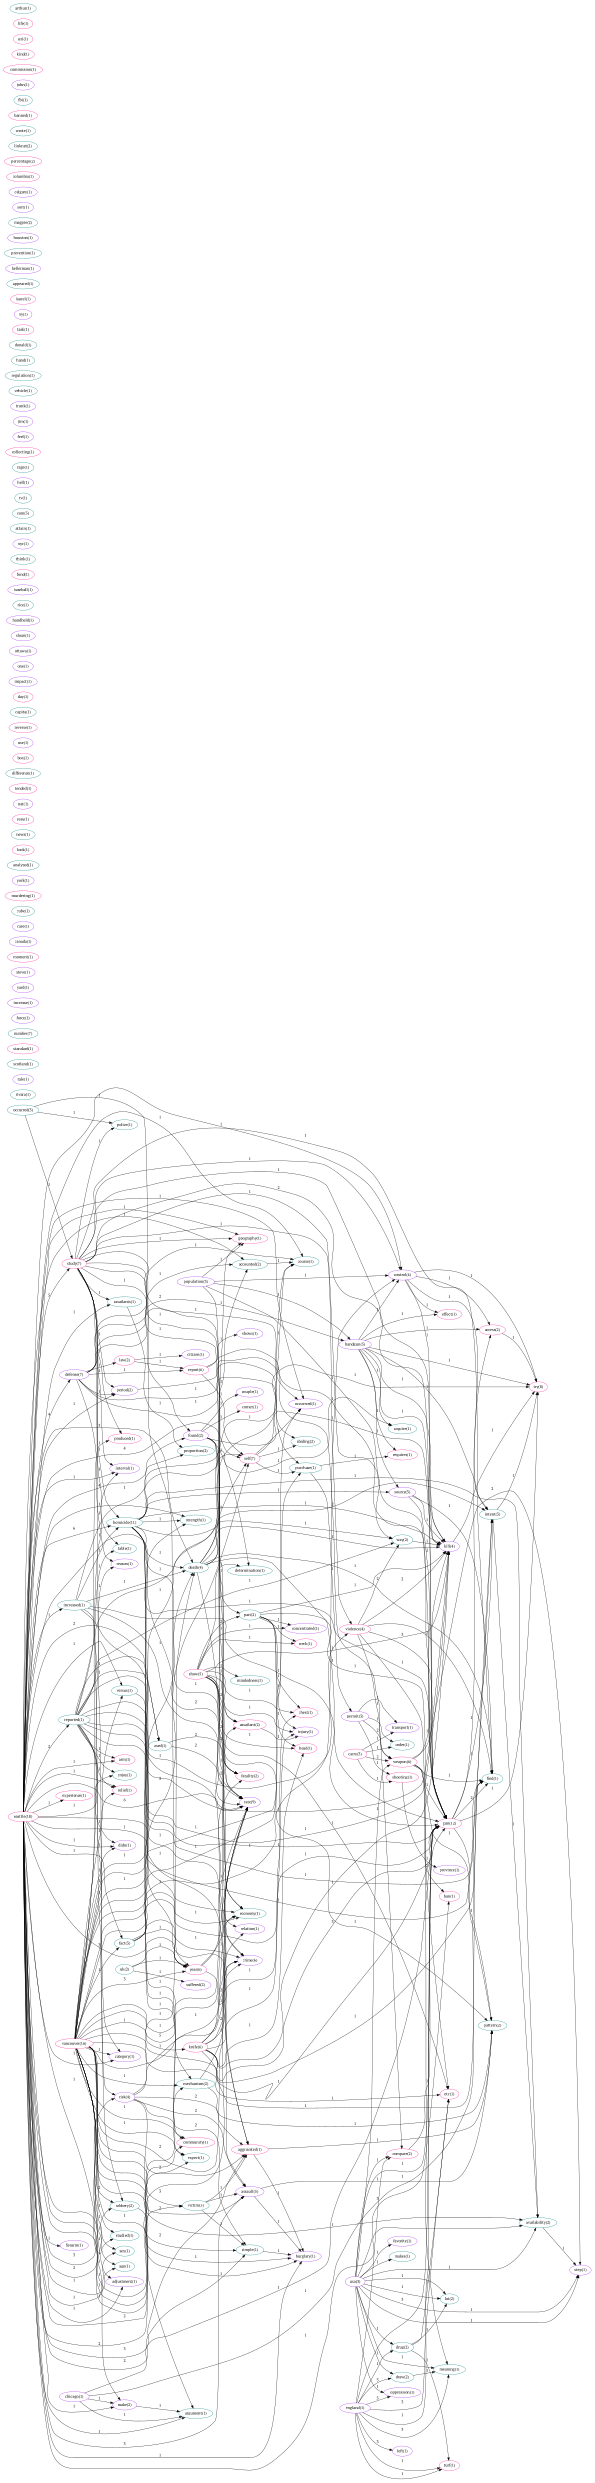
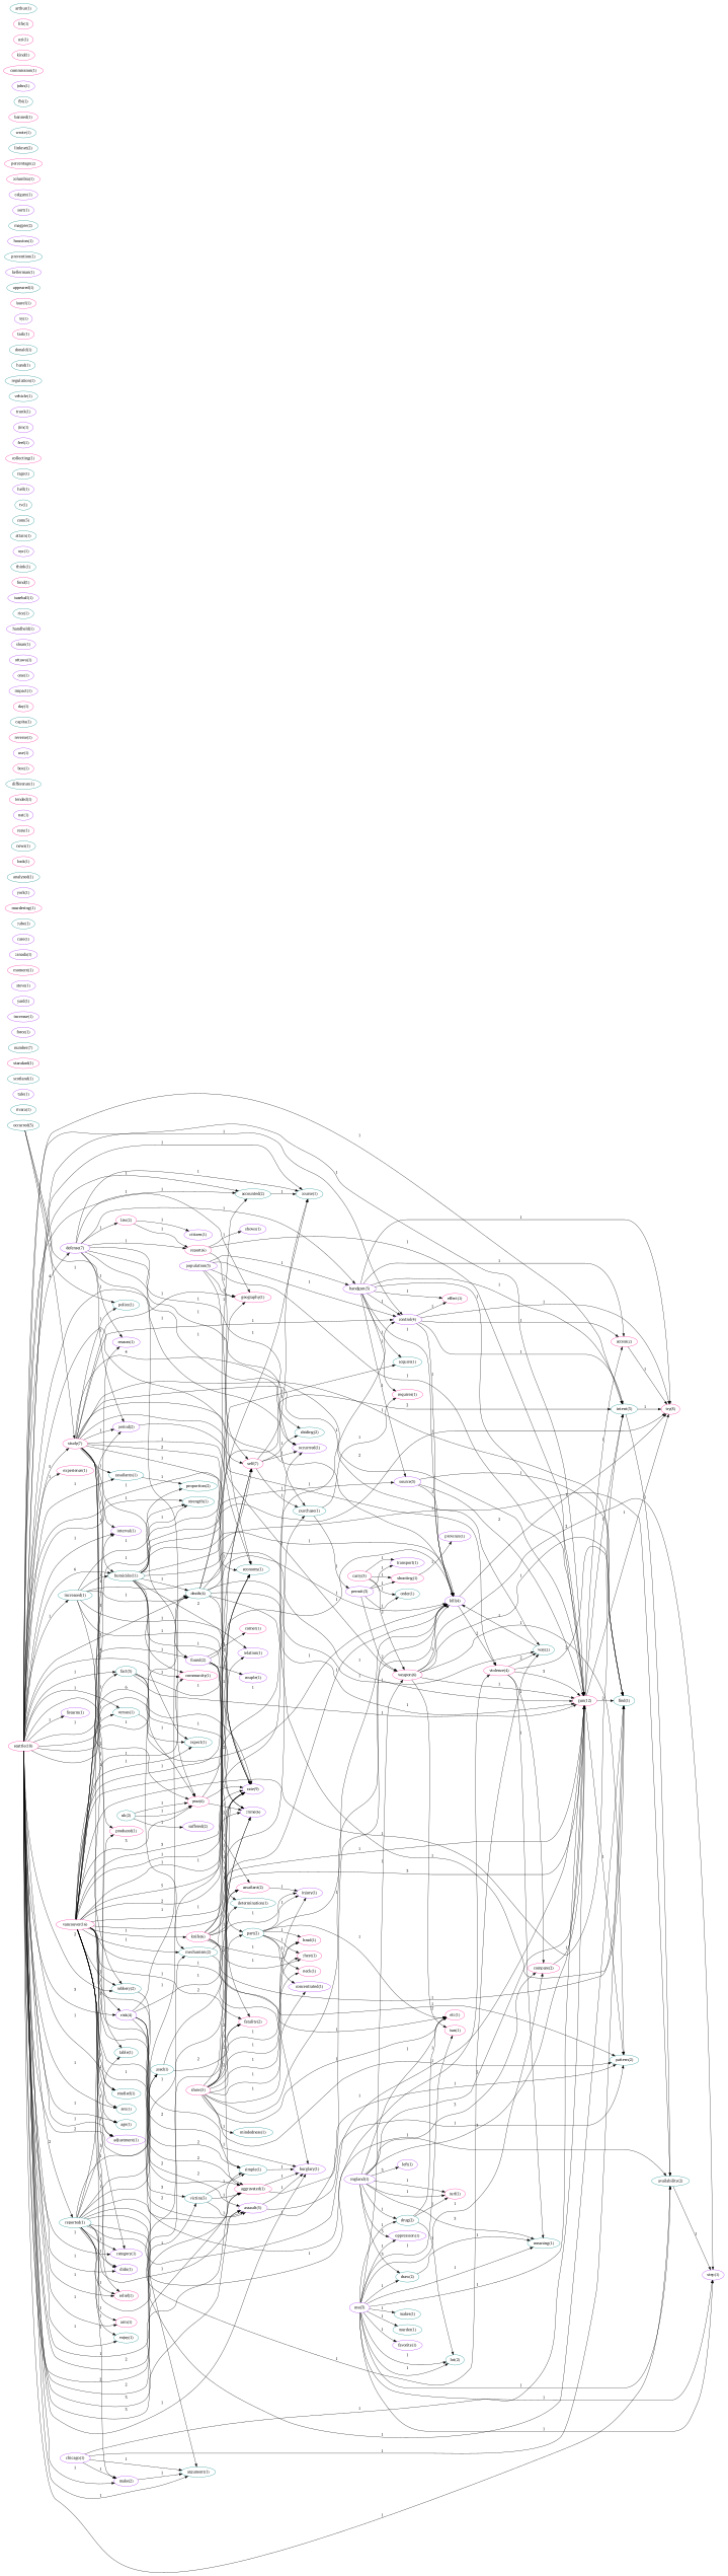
  digraph {
    fontname="PT Serif"
    rankdir=LR
    node [color=teal fontname="PT Serif"]
    edge [fontname="PT Serif"]
    n1 [label="purchase(1)"]
    n2 [color=purple label="permit(3)"]
    n3 [color=deeppink label="requires(1)"]
    n4 [label="order(1)"]
    n5 [color=purple label="transport(1)"]
    n6 [color=deeppink label="shooting(1)"]
    n7 [color=deeppink label="weapon(6)"]
    n8 [color=purple label="province(1)"]
    n9 [color=deeppink label="gun(12)"]
    n10 [color=purple label="kill(4)"]
    n11 [label="find(1)"]
    n12 [label="pattern(2)"]
    n13 [color=deeppink label="ban(1)"]
    n14 [color=purple label="step(1)"]
    n15 [label="rivara(1)"]
    n16 [color=purple label="tale(1)"]
    n17 [label="occurred(3)"]
    n18 [color=deeppink label="study(7)"]
    n19 [label="police(1)"]
    n20 [color=deeppink label="year(6)"]
    n21 [color=deeppink label="geography(1)"]
    n22 [color=purple label="control(4)"]
    n23 [label="economy(1)"]
    n24 [color=purple label="rate(9)"]
    n25 [label="assailants(1)"]
    n26 [color=purple label="found(2)"]
    n27 [label="homicide(11)"]
    n28 [color=purple label="period(2)"]
    n29 [color=purple label="interval(1)"]
    n30 [label="robbery(2)"]
    n31 [color=purple label="crime(6)"]
    n32 [color=deeppink label="produced(1)"]
    n33 [label="table(1)"]
    n34 [color=deeppink label="violence(4)"]
    n35 [label="way(2)"]
    n36 [label="intent(3)"]
    n37 [color=deeppink label="try(8)"]
    n38 [color=deeppink label="effect(1)"]
    n39 [color=deeppink label="access(2)"]
    n40 [label="proportion(2)"]
    n41 [label="part(2)"]
    n42 [label="determination(1)"]
    n43 [color=deeppink label="assailant(2)"]
    n44 [color=deeppink label="aggravated(1)"]
    n45 [color=purple label="couple(1)"]
    n46 [color=deeppink label="corner(1)"]
    n47 [label="acquire(1)"]
    n48 [color=purple label="source(3)"]
    n49 [color=deeppink label="fatality(2)"]
    n50 [label="death(4)"]
    n51 [label="strength(1)"]
    n52 [color=deeppink label="community(1)"]
    n53 [label="mechanism(2)"]
    n54 [label="expect(1)"]
    n55 [label="availability(2)"]
    n56 [color=purple label="burglary(1)"]
    n57 [label="meaning(1)"]
    n58 [color=deeppink label="compare(2)"]
    n59 [color=deeppink label="carry(3)"]
    n60 [color=purple label="population(3)"]
    n61 [color=purple label="handgun(5)"]
    n62 [label="scotland(1)"]
    n63 [color=deeppink label="show(5)"]
    n64 [color=deeppink label="neck(1)"]
    n65 [color=purple label="concentrated(1)"]
    n66 [label="mindedness(1)"]
    n67 [color=deeppink label="etc(1)"]
    n68 [color=deeppink label="head(1)"]
    n69 [color=deeppink label="chest(1)"]
    n70 [color=purple label="injury(1)"]
    n71 [color=deeppink label="standard(1)"]
    n72 [label="number(7)"]
    n73 [color=purple label="force(1)"]
    n74 [color=deeppink label="seattle(18)"]
    n75 [label="increased(1)"]
    n76 [color=purple label="defense(7)"]
    n77 [label="reported(1)"]
    n78 [color=deeppink label="arm(1)"]
    n79 [label="used(1)"]
    n80 [color=purple label="risk(4)"]
    n81 [label="victim(3)"]
    n82 [label="enjoy(1)"]
    n83 [color=deeppink label="relief(1)"]
    n84 [color=deeppink label="experience(1)"]
    n85 [label="studied(1)"]
    n86 [label="accounted(2)"]
    n87 [color=purple label="didn(1)"]
    n88 [label="simple(1)"]
    n89 [label="sex(1)"]
    n90 [color=purple label="firearm(1)"]
    n91 [label="age(1)"]
    n92 [color=deeppink label="self(7)"]
    n93 [color=purple label="occurrred(1)"]
    n94 [label="fact(3)"]
    n95 [color=purple label="category(1)"]
    n96 [label="versus(1)"]
    n97 [label="course(1)"]
    n98 [color=purple label="make(2)"]
    n99 [color=purple label="assault(5)"]
    n100 [color=purple label="adjustment(1)"]
    n101 [label="argument(1)"]
    n102 [color=purple label="relation(1)"]
    n103 [color=deeppink label="law(2)"]
    n104 [color=purple label="reason(1)"]
    n105 [color=deeppink label="report(6)"]
    n106 [label="abiding(2)"]
    n107 [color=purple label="citizen(1)"]
    n108 [color=purple label="shows(1)"]
    n109 [color=purple label="increase(1)"]
    n110 [color=purple label="yard(1)"]
    n111 [color=purple label="steve(1)"]
    n112 [color=deeppink label="moment(1)"]
    n113 [color=purple label="canada(1)"]
    n114 [color=purple label="england(1)"]
    n115 [color=purple label="left(1)"]
    n116 [label="draw(2)"]
    n117 [color=purple label="oppression(1)"]
    n118 [label="drug(2)"]
    n119 [color=deeppink label="turf(1)"]
    n120 [label="lot(2)"]
    n121 [color=purple label="case(1)"]
    n122 [label="cube(1)"]
    n123 [color=deeppink label="murdering(1)"]
    n124 [color=purple label="york(1)"]
    n125 [label="analyzed(1)"]
    n126 [color=deeppink label="look(1)"]
    n127 [label="news(1)"]
    n128 [color=purple label="usa(3)"]
    n129 [label="makes(1)"]
+   n130 [label="murder(1)"]
    n131 [color=purple label="favorite(1)"]
    n132 [color=deeppink label="reay(1)"]
    n133 [label="uk(2)"]
    n134 [color=purple label="suffered(2)"]
    n135 [color=purple label="nat(1)"]
    n136 [color=deeppink label="tended(1)"]
    n137 [label="difference(1)"]
    n138 [color=deeppink label="box(1)"]
    n139 [color=purple label="use(1)"]
    n140 [color=deeppink label="reverse(1)"]
    n141 [label="capita(1)"]
    n142 [color=deeppink label="vancouver(16)"]
    n143 [color=deeppink label="knife(6)"]
    n144 [color=deeppink label="day(1)"]
    n145 [color=purple label="impact(1)"]
    n146 [color=purple label="one(1)"]
    n147 [color=purple label="ottawa(1)"]
    n148 [color=purple label="sloan(1)"]
    n149 [color=purple label="handheld(1)"]
    n150 [label="rice(1)"]
    n151 [color=purple label="baseball(1)"]
    n152 [color=deeppink label="fond(1)"]
    n153 [label="think(1)"]
    n154 [color=purple label="nyc(1)"]
    n155 [label="attain(1)"]
    n156 [label="com(3)"]
    n157 [label="tv(1)"]
    n158 [color=purple label="hell(1)"]
    n159 [label="rage(1)"]
    n160 [color=deeppink label="collecting(1)"]
    n161 [color=purple label="feel(1)"]
    n162 [color=purple label="chicago(1)"]
    n163 [color=purple label="jim(1)"]
    n164 [color=purple label="trunk(1)"]
    n165 [label="vehicle(1)"]
    n166 [label="regulation(1)"]
    n167 [label="hand(1)"]
    n168 [label="donald(1)"]
    n169 [color=deeppink label="task(1)"]
    n170 [color=purple label="ny(1)"]
    n171 [color=deeppink label="laurel(1)"]
    n172 [label="appeared(1)"]
    n173 [color=purple label="kellerman(1)"]
    n174 [label="prevention(1)"]
    n175 [color=purple label="houston(1)"]
    n176 [label="magpie(2)"]
    n177 [color=purple label="sort(1)"]
    n178 [color=purple label="calgary(1)"]
    n179 [color=deeppink label="columbia(1)"]
    n180 [color=deeppink label="percentage(2)"]
    n181 [label="linknet(2)"]
    n182 [label="wrote(1)"]
    n183 [color=deeppink label="banned(1)"]
    n184 [label="fbi(1)"]
    n185 [color=purple label="john(1)"]
    n186 [color=deeppink label="commission(1)"]
    n187 [color=deeppink label="kind(1)"]
    n188 [color=deeppink label="uzi(1)"]
    n189 [color=deeppink label="life(1)"]
    n190 [label="arthur(1)"]
    n1 -> n2 [label=1]
    n1 -> n3 [label=1]
    n2 -> n4 [label=1]
    n2 -> n5 [label=1]
    n2 -> n6 [label=1]
    n2 -> n7 [label=2]
    n6 -> n8 [label=1]
    n7 -> n9 [label=1]
    n7 -> n10 [label=1]
    n7 -> n11 [label=1]
    n7 -> n12 [label=1]
    n7 -> n13 [label=2]
    n7 -> n14 [label=2]
    n9 -> n11 [label=2]
    n9 -> n12 [label=1]
    n9 -> n36 [label=1]
    n9 -> n37 [label=1]
    n9 -> n39 [label=1]
    n10 -> n37 [label=1]
    n17 -> n18 [label=1]
    n17 -> n19 [label=1]
    n17 -> n20 [label=1]
    n18 -> n9 [label=2]
    n18 -> n10 [label=1]
    n18 -> n11 [label=1]
    n18 -> n19 [label=1]
    n18 -> n21 [label=1]
    n18 -> n22 [label=1]
    n18 -> n23 [label=1]
    n18 -> n24 [label=2]
    n18 -> n25 [label=1]
    n18 -> n26 [label=1]
    n18 -> n27 [label=1]
    n18 -> n28 [label=1]
    n18 -> n29 [label=1]
    n18 -> n30 [label=1]
    n18 -> n31 [label=1]
    n18 -> n32 [label=1]
    n18 -> n33 [label=1]
    n18 -> n34 [label=1]
    n18 -> n35 [label=1]
    n20 -> n23 [label=1]
    n20 -> n24 [label=1]
    n20 -> n31 [label=1]
    n22 -> n10 [label=1]
    n22 -> n36 [label=1]
    n22 -> n37 [label=1]
    n22 -> n38 [label=1]
    n22 -> n39 [label=1]
    n25 -> n40 [label=1]
    n26 -> n10 [label=1]
    n26 -> n41 [label=1]
    n26 -> n42 [label=1]
    n26 -> n43 [label=1]
    n26 -> n44 [label=1]
    n26 -> n45 [label=1]
    n26 -> n46 [label=1]
    n27 -> n10 [label=1]
    n27 -> n24 [label=2]
    n27 -> n36 [label=2]
    n27 -> n37 [label=1]
    n27 -> n47 [label=1]
    n27 -> n48 [label=1]
    n27 -> n49 [label=1]
    n27 -> n50 [label=1]
    n27 -> n51 [label=1]
    n27 -> n52 [label=1]
    n27 -> n53 [label=1]
    n27 -> n54 [label=1]
    n27 -> n55 [label=1]
    n28 -> n7 [label=1]
    n30 -> n56 [label=1]
    n34 -> n9 [label=3]
-   n34 -> n10 [label=2]
+   n10 -> n34 [label=2]
    n34 -> n11 [label=2]
    n34 -> n35 [label=2]
    n34 -> n57 [label=1]
    n34 -> n58 [label=1]
    n35 -> n10 [label=1]
    n36 -> n37 [label=1]
    n36 -> n55 [label=1]
    n39 -> n37 [label=1]
    n41 -> n10 [label=1]
    n41 -> n64 [label=1]
    n41 -> n65 [label=1]
    n41 -> n67 [label=1]
    n41 -> n68 [label=1]
    n41 -> n69 [label=1]
    n41 -> n70 [label=1]
    n43 -> n70 [label=1]
    n44 -> n12 [label=1]
    n44 -> n56 [label=1]
    n48 -> n9 [label=2]
    n48 -> n10 [label=1]
    n48 -> n11 [label=1]
    n50 -> n9 [label=1]
    n50 -> n10 [label=1]
    n50 -> n11 [label=1]
    n50 -> n24 [label=2]
    n50 -> n35 [label=1]
    n50 -> n86 [label=1]
    n50 -> n92 [label=1]
    n50 -> n97 [label=1]
    n53 -> n12 [label=1]
    n53 -> n24 [label=1]
    n55 -> n14 [label=1]
    n58 -> n9 [label=1]
    n59 -> n4 [label=1]
    n59 -> n5 [label=1]
    n59 -> n6 [label=1]
    n59 -> n7 [label=2]
    n60 -> n9 [label=1]
    n60 -> n21 [label=1]
    n60 -> n22 [label=1]
    n60 -> n23 [label=1]
    n60 -> n61 [label=1]
    n61 -> n3 [label=1]
    n61 -> n9 [label=1]
    n61 -> n10 [label=1]
    n61 -> n22 [label=1]
    n61 -> n36 [label=1]
    n61 -> n37 [label=1]
    n61 -> n38 [label=1]
    n61 -> n39 [label=1]
    n61 -> n47 [label=1]
    n61 -> n48 [label=1]
    n63 -> n10 [label=1]
    n63 -> n12 [label=1]
    n63 -> n24 [label=2]
    n63 -> n41 [label=2]
    n63 -> n42 [label=1]
    n63 -> n43 [label=2]
    n63 -> n49 [label=2]
    n63 -> n64 [label=1]
    n63 -> n65 [label=1]
    n63 -> n66 [label=1]
    n63 -> n67 [label=1]
    n63 -> n68 [label=1]
    n63 -> n69 [label=1]
    n63 -> n70 [label=1]
    n74 -> n9 [label=1]
    n74 -> n18 [label=5]
    n74 -> n20 [label=3]
    n74 -> n21 [label=1]
    n74 -> n22 [label=1]
    n74 -> n23 [label=1]
    n74 -> n24 [label=6]
    n74 -> n25 [label=1]
    n74 -> n26 [label=4]
    n74 -> n27 [label=6]
    n74 -> n28 [label=1]
    n74 -> n29 [label=1]
    n74 -> n30 [label=2]
    n74 -> n31 [label=2]
    n74 -> n36 [label=1]
    n74 -> n44 [label=3]
    n74 -> n50 [label=3]
    n74 -> n51 [label=1]
    n74 -> n52 [label=1]
    n74 -> n53 [label=1]
    n74 -> n54 [label=1]
    n74 -> n55 [label=1]
    n74 -> n56 [label=1]
    n74 -> n75 [label=1]
    n74 -> n76 [label=4]
    n74 -> n77 [label=2]
    n74 -> n78 [label=1]
    n74 -> n79 [label=2]
    n74 -> n80 [label=3]
    n74 -> n81 [label=2]
    n74 -> n82 [label=1]
    n74 -> n83 [label=1]
    n74 -> n84 [label=1]
    n74 -> n85 [label=1]
    n74 -> n86 [label=1]
    n74 -> n87 [label=1]
    n74 -> n88 [label=2]
    n74 -> n89 [label=1]
    n74 -> n90 [label=1]
    n74 -> n91 [label=1]
    n74 -> n92 [label=4]
    n74 -> n93 [label=1]
    n74 -> n94 [label=1]
    n74 -> n95 [label=1]
    n74 -> n96 [label=1]
    n74 -> n97 [label=1]
    n74 -> n98 [label=1]
    n74 -> n99 [label=3]
    n74 -> n100 [label=1]
    n74 -> n101 [label=1]
    n75 -> n9 [label=1]
    n75 -> n24 [label=1]
    n75 -> n27 [label=1]
    n75 -> n40 [label=1]
    n75 -> n50 [label=1]
    n75 -> n80 [label=1]
    n75 -> n102 [label=1]
    n76 -> n1 [label=1]
    n76 -> n28 [label=1]
    n76 -> n61 [label=1]
    n76 -> n86 [label=1]
    n76 -> n93 [label=1]
    n76 -> n97 [label=1]
    n76 -> n103 [label=1]
    n76 -> n104 [label=1]
    n76 -> n105 [label=1]
    n76 -> n106 [label=1]
    n77 -> n9 [label=1]
    n77 -> n10 [label=1]
    n77 -> n11 [label=1]
    n77 -> n31 [label=1]
    n77 -> n32 [label=1]
    n77 -> n33 [label=1]
    n77 -> n34 [label=1]
    n77 -> n35 [label=1]
    n77 -> n44 [label=1]
    n77 -> n78 [label=1]
    n77 -> n79 [label=1]
    n77 -> n82 [label=1]
    n77 -> n83 [label=1]
    n77 -> n87 [label=1]
    n77 -> n92 [label=1]
    n77 -> n95 [label=1]
    n77 -> n99 [label=1]
    n79 -> n24 [label=2]
    n79 -> n49 [label=2]
    n80 -> n24 [label=1]
    n80 -> n44 [label=2]
    n80 -> n50 [label=1]
    n80 -> n81 [label=3]
    n80 -> n88 [label=2]
    n80 -> n99 [label=2]
    n81 -> n44 [label=1]
    n81 -> n88 [label=1]
    n81 -> n99 [label=1]
    n86 -> n97 [label=1]
    n88 -> n56 [label=1]
    n92 -> n1 [label=1]
    n92 -> n93 [label=1]
    n92 -> n97 [label=1]
    n92 -> n106 [label=1]
    n94 -> n9 [label=1]
    n94 -> n20 [label=1]
    n94 -> n23 [label=1]
    n94 -> n31 [label=1]
    n96 -> n10 [label=1]
    n98 -> n101 [label=1]
    n99 -> n12 [label=1]
    n99 -> n56 [label=1]
    n103 -> n105 [label=1]
    n103 -> n107 [label=1]
    n105 -> n9 [label=1]
    n105 -> n92 [label=1]
    n105 -> n108 [label=1]
    n114 -> n9 [label=3]
    n114 -> n9 [label=3]
    n114 -> n57 [label=3]
    n114 -> n58 [label=3]
    n114 -> n67 [label=1]
    n114 -> n115 [label=3]
    n114 -> n116 [label=3]
    n114 -> n117 [label=3]
    n114 -> n118 [label=1]
    n114 -> n119 [label=1]
    n114 -> n119 [label=1]
    n116 -> n57 [label=1]
    n118 -> n67 [label=1]
    n118 -> n119 [label=1]
    n118 -> n120 [label=1]
    n128 -> n7 [label=1]
    n128 -> n9 [label=1]
    n128 -> n13 [label=1]
    n128 -> n14 [label=1]
    n128 -> n14 [label=1]
    n128 -> n55 [label=1]
    n128 -> n57 [label=1]
    n128 -> n58 [label=1]
    n128 -> n116 [label=1]
    n128 -> n117 [label=1]
    n128 -> n118 [label=1]
    n128 -> n120 [label=1]
    n128 -> n120 [label=1]
    n128 -> n129 [label=1]
+   n128 -> n130 [label=1]
    n128 -> n131 [label=1]
    n133 -> n20 [label=1]
    n133 -> n20 [label=1]
    n133 -> n134 [label=1]
    n142 -> n1 [label=1]
    n142 -> n9 [label=1]
    n142 -> n20 [label=3]
    n142 -> n21 [label=1]
    n142 -> n22 [label=1]
    n142 -> n23 [label=1]
    n142 -> n24 [label=5]
    n142 -> n29 [label=1]
    n142 -> n30 [label=2]
    n142 -> n31 [label=2]
    n142 -> n36 [label=1]
    n142 -> n44 [label=2]
    n142 -> n49 [label=1]
    n142 -> n50 [label=1]
    n142 -> n51 [label=1]
    n142 -> n52 [label=1]
    n142 -> n53 [label=1]
    n142 -> n54 [label=1]
    n142 -> n55 [label=1]
    n142 -> n56 [label=1]
    n142 -> n83 [label=1]
    n142 -> n85 [label=1]
    n142 -> n87 [label=1]
    n142 -> n88 [label=2]
    n142 -> n89 [label=1]
    n142 -> n91 [label=1]
    n142 -> n92 [label=3]
    n142 -> n93 [label=1]
    n142 -> n94 [label=1]
    n142 -> n95 [label=1]
    n142 -> n96 [label=1]
    n142 -> n98 [label=1]
    n142 -> n99 [label=2]
    n142 -> n100 [label=1]
    n142 -> n101 [label=1]
    n142 -> n104 [label=1]
    n142 -> n143 [label=1]
    n143 -> n9 [label=3]
    n143 -> n10 [label=1]
    n143 -> n11 [label=1]
    n143 -> n24 [label=2]
    n143 -> n43 [label=1]
    n143 -> n67 [label=1]
    n143 -> n68 [label=1]
    n143 -> n69 [label=1]
    n143 -> n70 [label=1]
    n143 -> n102 [label=2]
    n162 -> n9 [label=1]
    n162 -> n11 [label=1]
    n162 -> n98 [label=1]
    n162 -> n101 [label=1]
  }
